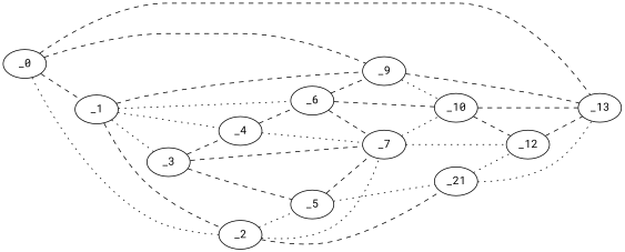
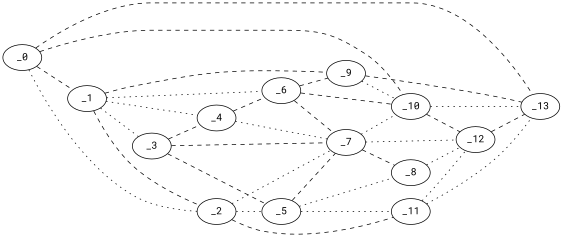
  graph {
    fontname="Roboto Mono"
    rankdir=LR
    node [fontname="Roboto Mono" x=78]
    edge [fontname="Roboto Mono" style=dashed valence=2]
    _0 [x=28 y=8]
    _1 [x=55 y=26]
    _2 [x=64 y=69]
    _9 [x=90 y=18]
    _13 [x=99 y=16]
    _3 [x=68 y=58]
    _4 [x=71 y=50]
    _6 [y=39]
    _5 [x=76 y=68]
-   _11 [x=93 y=117 label=_21]
+   _11 [x=93 y=117]
    _7 [y=59]
    _10 [x=91 y=40]
+   _8 [x=87 y=71]
    _12 [x=96 y=51]
    _0 -- _1 [valence=1]
    _0 -- _2 [style=dotted valence=1]
-   _0 -- _9
+   _0 -- _10
    _0 -- _13 [valence=1]
    _1 -- _2
    _1 -- _9
    _1 -- _3 [style=dotted valence=1]
    _1 -- _4 [style=dotted]
    _1 -- _6 [style=dotted]
    _2 -- _5 [style=dotted valence=1]
    _2 -- _11 [valence=1]
    _2 -- _7 [style=dotted valence=1]
    _9 -- _13
    _9 -- _10 [style=dotted valence=1]
    _3 -- _4
    _3 -- _5
    _3 -- _7 [valence=1]
    _4 -- _6
    _4 -- _7 [style=dotted]
    _6 -- _9
    _6 -- _7
    _6 -- _10 [valence=1]
    _5 -- _11 [style=dotted]
    _5 -- _7
+   _5 -- _8 [style=dotted]
    _11 -- _13 [style=dotted valence=1]
    _11 -- _12 [style=dotted]
    _7 -- _10 [style=dotted]
+   _7 -- _8 [valence=1]
    _7 -- _12 [style=dotted valence=1]
-   _10 -- _13
+   _10 -- _13 [style=dotted]
    _10 -- _12 [valence=1]
+   _8 -- _12 [style=dotted]
    _12 -- _13 [valence=1]
  }
